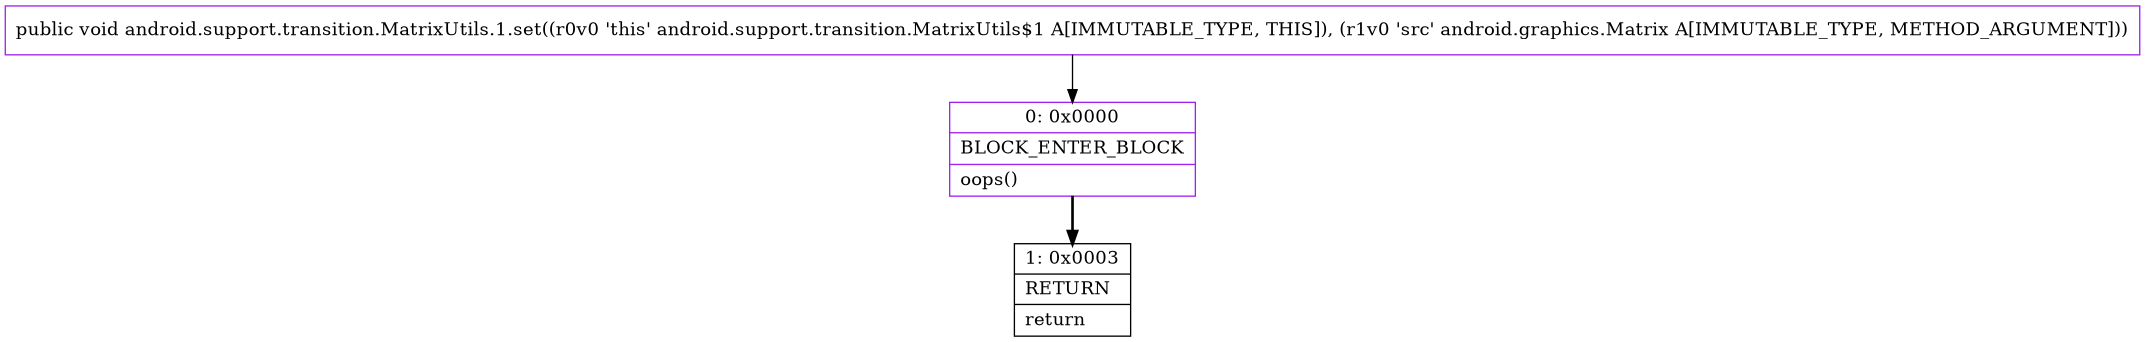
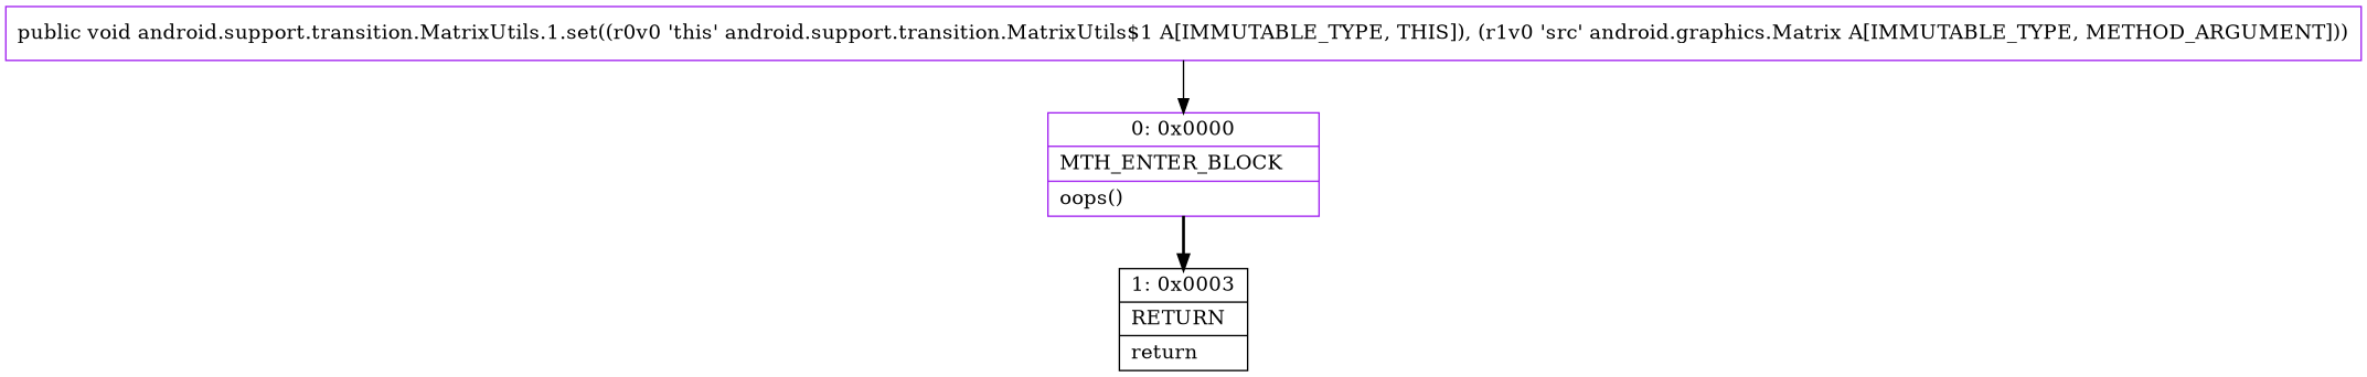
  digraph {
    node [shape=record color=purple]
-   n1 [label="{0\:\ 0x0000|BLOCK_ENTER_BLOCK\l|oops()\l}"]
+   n1 [label="{0\:\ 0x0000|MTH_ENTER_BLOCK\l|oops()\l}"]
    n2 [label="{1\:\ 0x0003|RETURN\l|return\l}" color=black]
    n3 [label="{public void android.support.transition.MatrixUtils.1.set((r0v0 'this' android.support.transition.MatrixUtils$1 A[IMMUTABLE_TYPE, THIS]), (r1v0 'src' android.graphics.Matrix A[IMMUTABLE_TYPE, METHOD_ARGUMENT])) }"]
    n1 -> n2 [style=bold]
    n3 -> n1 [style=solid]
  }
